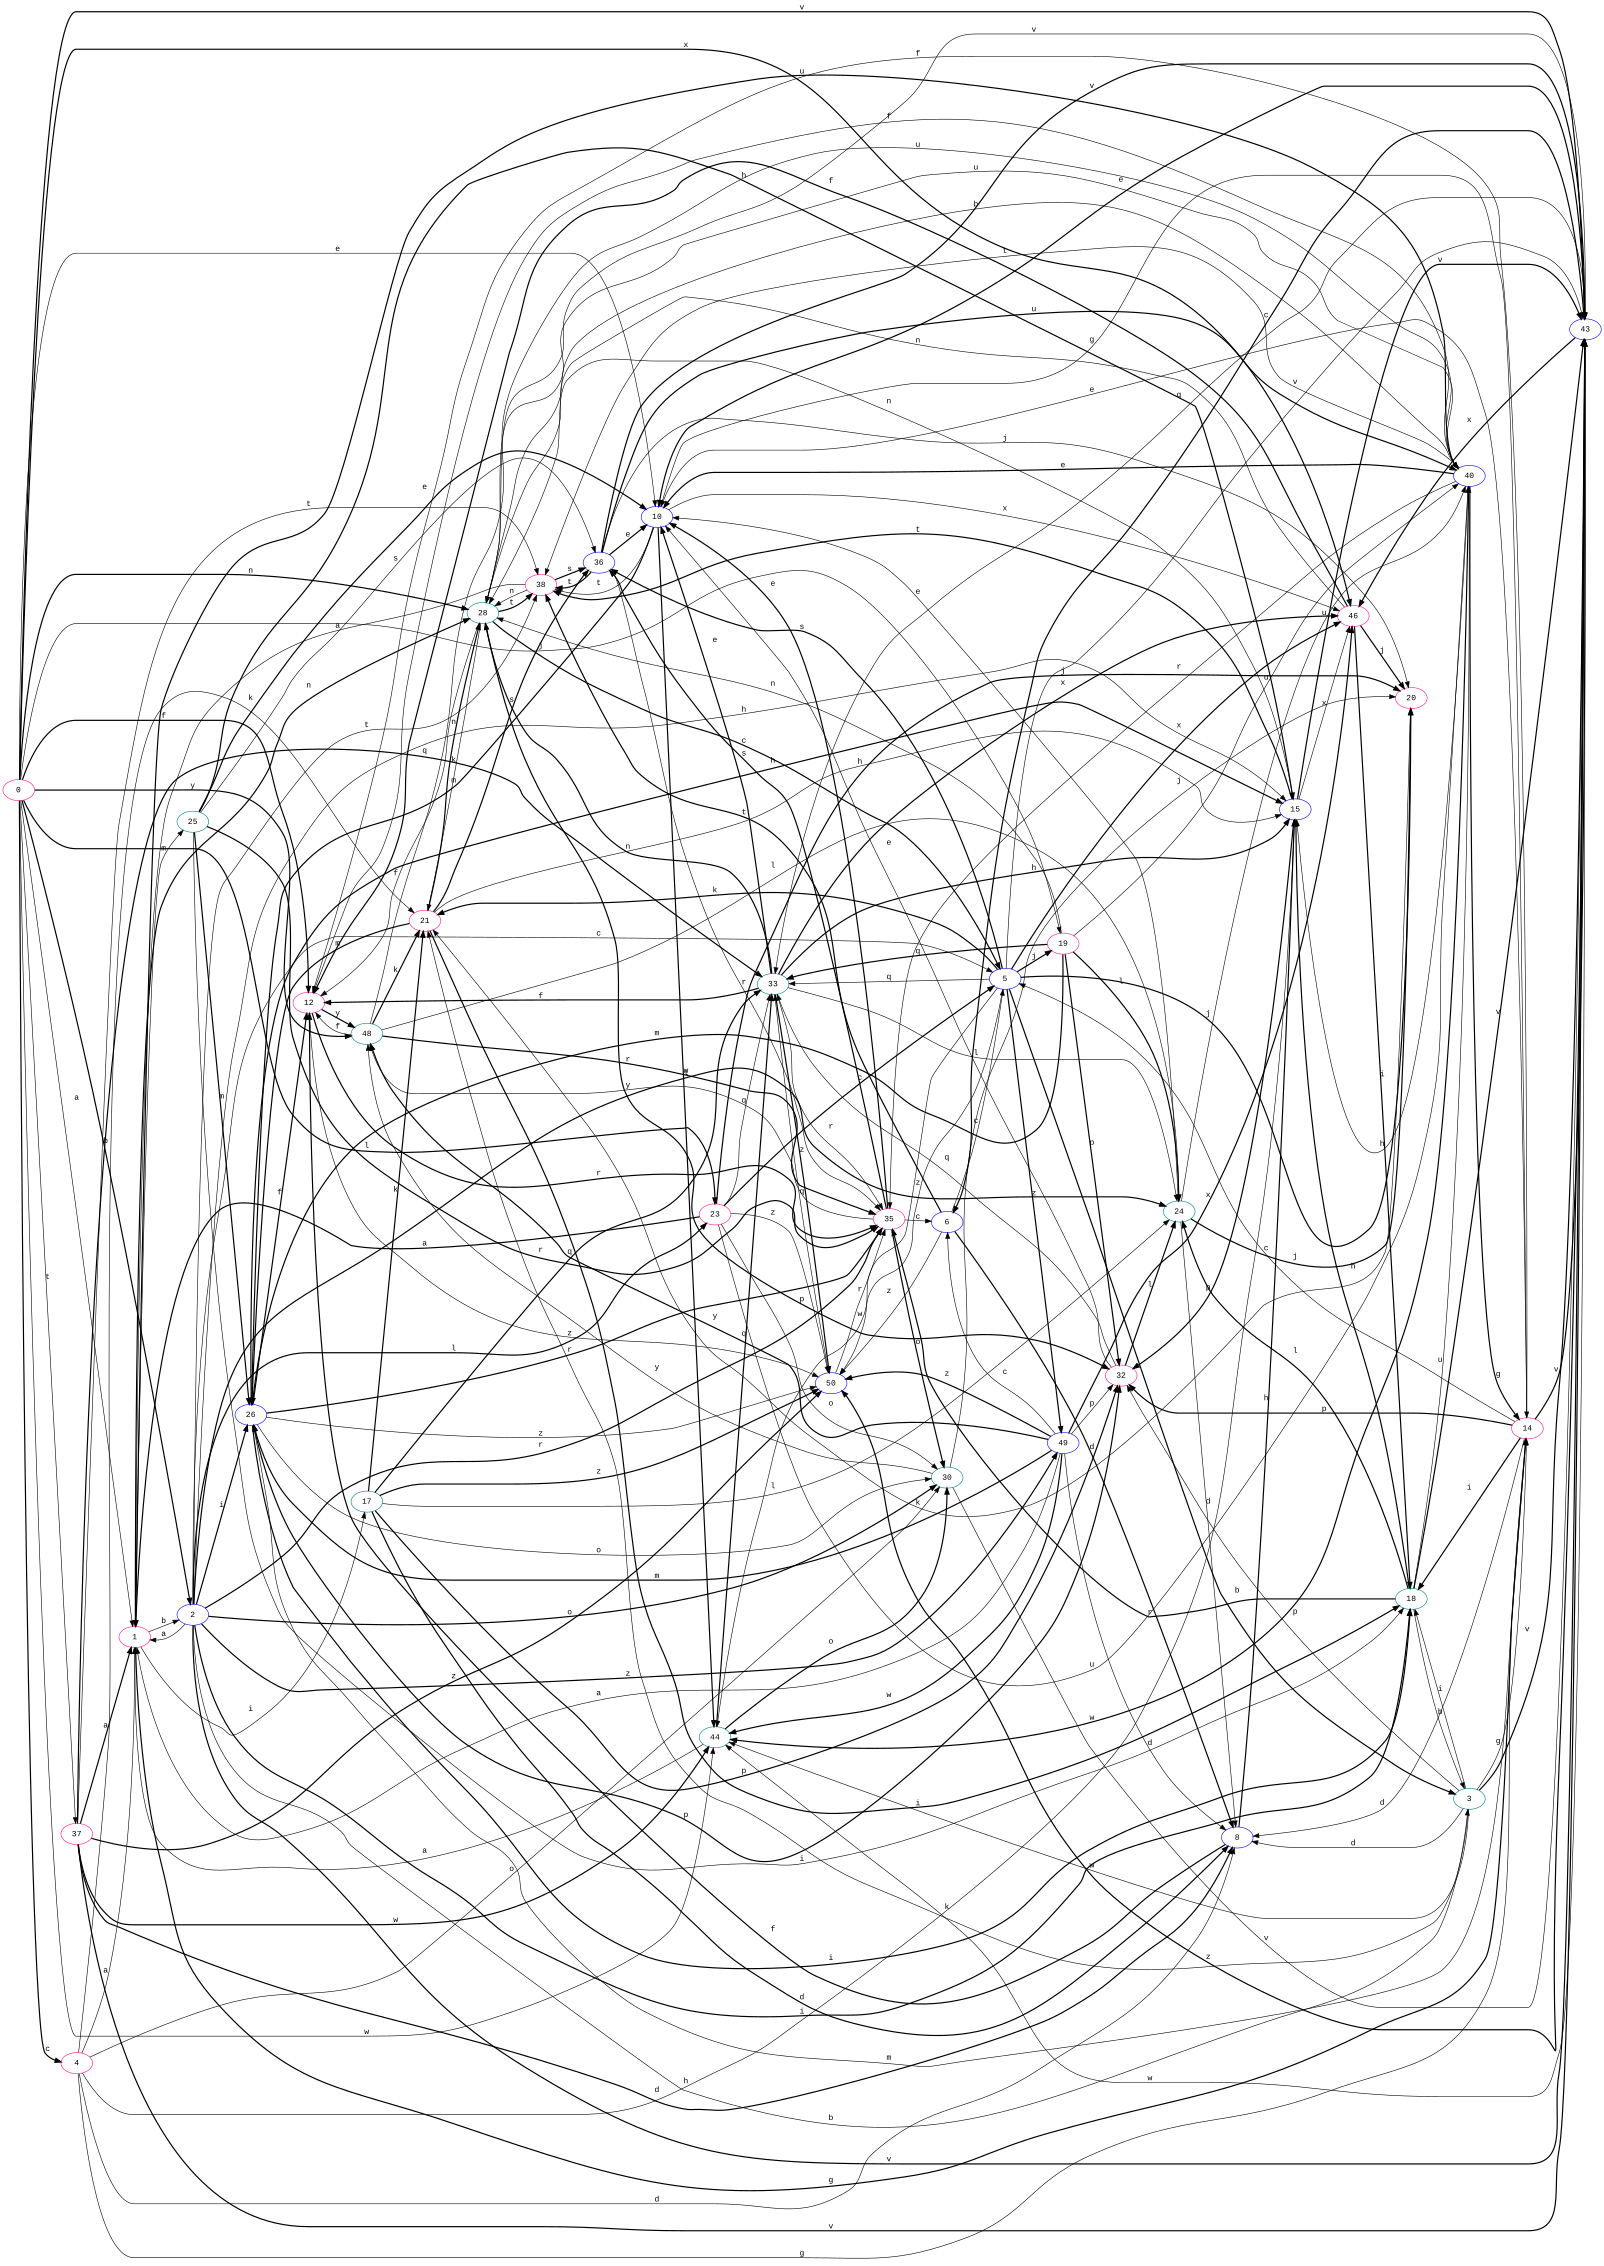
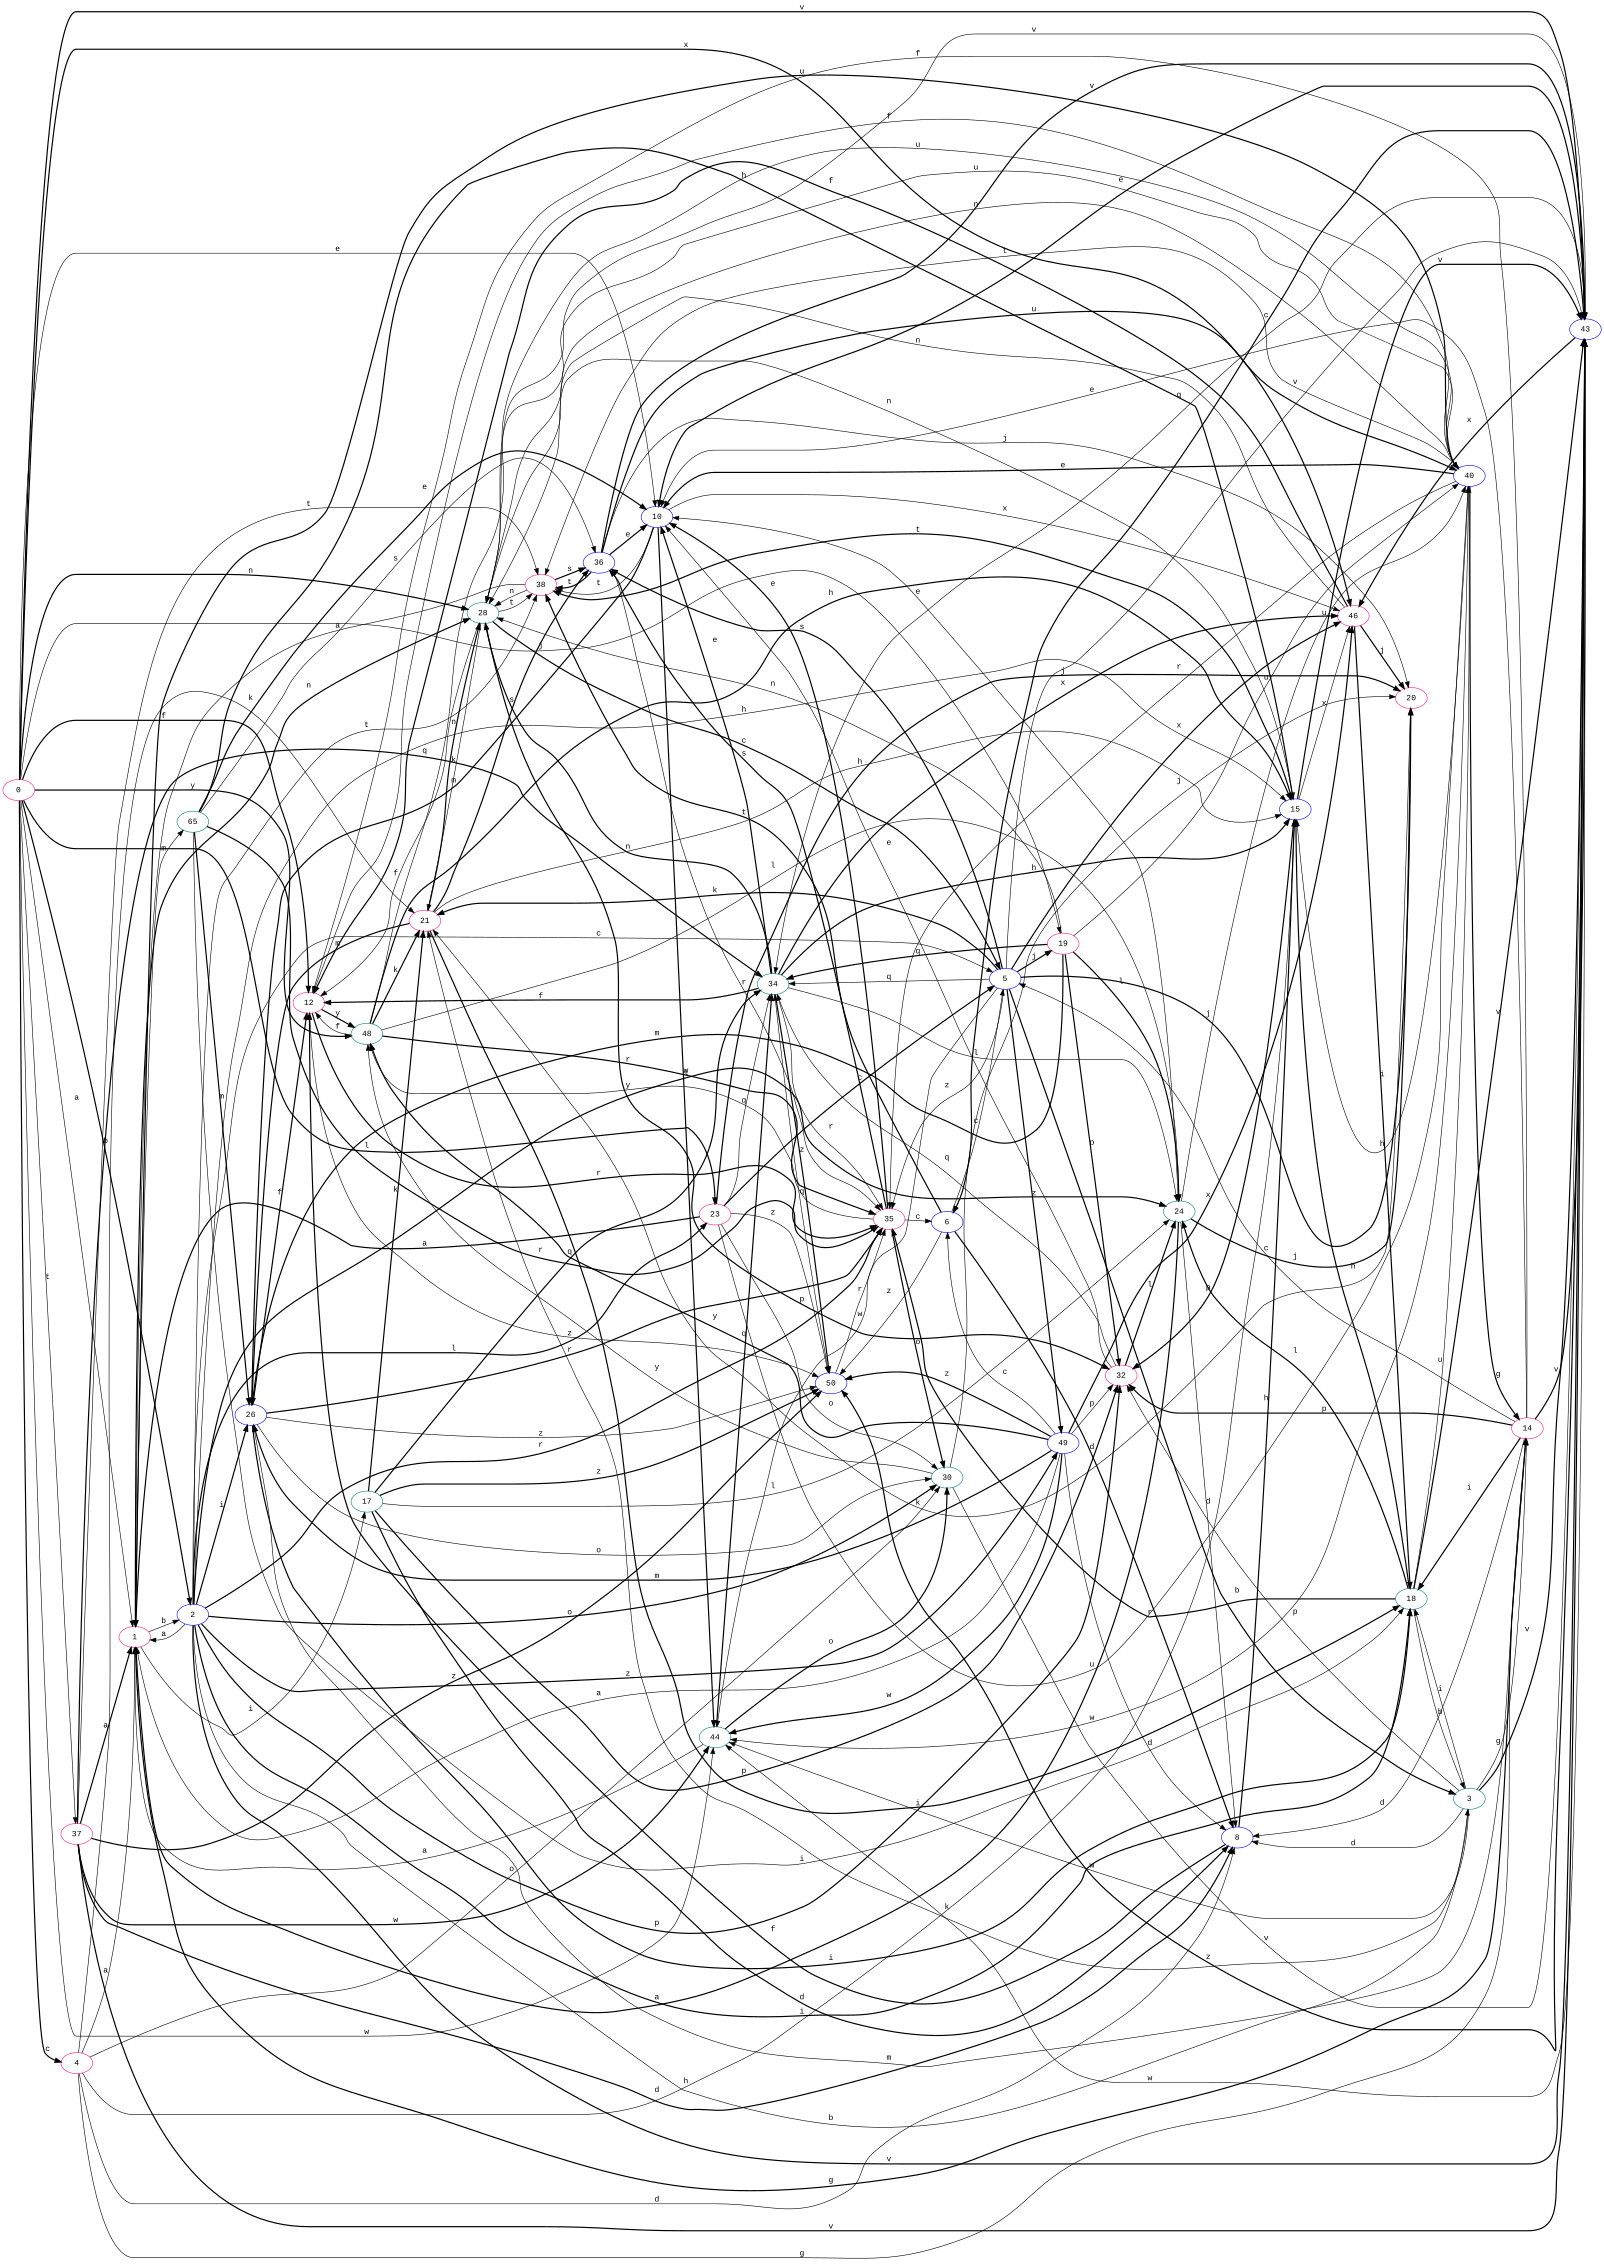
  strict digraph {
    fontname="Liberation Mono"
    rankdir=LR
    node [color=deeppink fontname="Liberation Mono"]
    edge [fontname="Liberation Mono" style=bold]
    0
    1
    2 [color=blue]
    4
    10 [color=blue]
    12
    19
    23
    28 [color=teal]
    37
    43 [color=blue]
    44 [color=teal]
    46
    48 [color=teal]
    14
    17 [color=teal]
-   25 [color=teal]
+   25 [color=teal label=65]
    40 [color=blue]
    3 [color=teal]
    5 [color=blue]
    15 [color=blue]
    18 [color=teal]
    24 [color=teal]
    30 [color=teal]
    32
    35
    38
    49 [color=blue]
    26 [color=blue]
    8 [color=blue]
    21
    50 [color=blue]
-   33 [color=teal]
+   33 [color=teal label=34]
    20
    6 [color=blue]
    36 [color=blue]
    0 -> 1 [label=a style=solid]
    0 -> 2 [label=b]
    0 -> 4 [label=c]
    0 -> 10 [label=e style=solid]
    0 -> 12 [label=f]
    0 -> 19 [label=j style=solid]
    0 -> 23 [label=l]
    0 -> 28 [label=n]
    0 -> 37 [label=t style=solid]
    0 -> 43 [label=v]
    0 -> 44 [label=w style=solid]
    0 -> 46 [label=x]
    0 -> 48 [label=y]
    1 -> 2 [label=b style=solid]
    1 -> 28 [label=n]
    1 -> 14 [label=g]
    1 -> 17 [label=i style=solid]
    1 -> 25 [label=m style=solid]
    1 -> 40 [label=u]
    2 -> 1 [label=a style=solid]
    2 -> 23 [label=l]
    2 -> 43 [label=v]
    2 -> 3 [label=b style=solid]
    2 -> 5 [label=c style=solid]
    2 -> 15 [label=h style=solid]
    2 -> 18 [label=i]
    2 -> 24 [label=l]
    2 -> 30 [label=o]
-   26 -> 32 [label=p]
+   2 -> 32 [label=p]
    2 -> 35 [label=r]
    2 -> 38 [label=t style=solid]
    2 -> 49 [label=z]
    2 -> 26 [label=i]
    4 -> 1 [label=a style=solid]
    4 -> 14 [label=g style=solid]
    4 -> 15 [label=h style=solid]
    4 -> 30 [label=o style=solid]
    4 -> 8 [label=d style=solid]
    4 -> 21 [label=k style=solid]
    10 -> 44 [label=w]
    10 -> 46 [label=x style=solid]
-   10 -> 14 [label=g style=solid]
    10 -> 38 [label=t style=solid]
    10 -> 26 [label=m]
    12 -> 48 [label=y]
    12 -> 35 [label=r]
    12 -> 50 [label=z style=solid]
    19 -> 28 [label=n style=solid]
    19 -> 40 [label=u style=solid]
    19 -> 24 [label=l]
    19 -> 32 [label=p]
    19 -> 26 [label=m]
    19 -> 33 [label=q]
    23 -> 1 [label=a]
    23 -> 40 [label=u style=solid]
    23 -> 5 [label=c]
    23 -> 30 [label=o style=solid]
    23 -> 50 [label=z style=solid]
    23 -> 33 [label=q style=solid]
    23 -> 20 [label=j]
    28 -> 12 [label=f style=solid]
    28 -> 43 [label=v style=solid]
    28 -> 40 [label=u style=solid]
    28 -> 5 [label=c]
    28 -> 32 [label=p]
-   28 -> 38 [label=t]
+   28 -> 38 [label=t style=solid]
    28 -> 21 [label=k style=solid]
    37 -> 1 [label=a]
    37 -> 43 [label=v]
    37 -> 44 [label=w]
    37 -> 38 [label=t style=solid]
    37 -> 8 [label=d]
    37 -> 50 [label=z]
    37 -> 33 [label=q]
    43 -> 10 [label=e]
    43 -> 44 [label=w style=solid]
    43 -> 46 [label=x]
    43 -> 50 [label=z]
    43 -> 33 [label=q style=solid]
    43 -> 6 [label=c]
    44 -> 1 [label=a style=solid]
    44 -> 30 [label=o]
    44 -> 33 [label=q]
    46 -> 12 [label=f]
    46 -> 28 [label=n style=solid]
    46 -> 18 [label=i]
    46 -> 20 [label=j]
    48 -> 12 [label=f style=solid]
    48 -> 40 [label=u style=solid]
-   26 -> 15 [label=h]
+   48 -> 15 [label=h]
    48 -> 24 [label=l style=solid]
    48 -> 35 [label=r]
    48 -> 21 [label=k]
    14 -> 10 [label=e style=solid]
    14 -> 12 [label=f style=solid]
    14 -> 43 [label=v]
    14 -> 5 [label=c style=solid]
    14 -> 18 [label=i]
    14 -> 32 [label=p]
    14 -> 26 [label=m style=solid]
    14 -> 8 [label=d style=solid]
    17 -> 24 [label=l style=solid]
    17 -> 32 [label=p]
    17 -> 8 [label=d]
    17 -> 21 [label=k]
    17 -> 50 [label=z]
    17 -> 33 [label=q]
    25 -> 10 [label=e]
    25 -> 15 [label=h]
    25 -> 18 [label=i style=solid]
    25 -> 35 [label=r]
    25 -> 26 [label=m]
    25 -> 36 [label=s style=solid]
    40 -> 10 [label=e]
    40 -> 12 [label=f style=solid]
-   40 -> 28 [label=b style=solid]
-   40 -> 44 [label=w]
+   40 -> 28 [label=n style=solid]
+   40 -> 44 [label=w style=solid]
    40 -> 14 [label=g]
    40 -> 15 [label=h style=solid]
    40 -> 35 [label=r style=solid]
    40 -> 38 [label=t style=solid]
    3 -> 43 [label=v]
    3 -> 44 [label=w style=solid]
    3 -> 14 [label=g style=solid]
    3 -> 18 [label=i style=solid]
    3 -> 32 [label=p style=solid]
    3 -> 8 [label=d style=solid]
    3 -> 21 [label=k style=solid]
    5 -> 19 [label=j]
    5 -> 43 [label=v style=solid]
    5 -> 44 [label=w style=solid]
    5 -> 46 [label=x]
    5 -> 3 [label=b]
    5 -> 49 [label=z]
    5 -> 21 [label=k]
-   5 -> 50 [label=z style=solid]
+   5 -> 35 [label=z style=solid]
    5 -> 33 [label=q style=solid]
    5 -> 20 [label=j]
    5 -> 36 [label=s]
    15 -> 28 [label=n style=solid]
    15 -> 43 [label=v]
    15 -> 46 [label=x style=solid]
    15 -> 32 [label=p]
    15 -> 38 [label=t]
    18 -> 43 [label=v]
    18 -> 40 [label=u style=solid]
    18 -> 3 [label=b style=solid]
    18 -> 15 [label=h]
    18 -> 24 [label=l]
    18 -> 35 [label=r]
+   24 -> 1 [label=a]
    24 -> 10 [label=e style=solid]
    24 -> 40 [label=u style=solid]
    24 -> 8 [label=d style=solid]
    24 -> 20 [label=j]
    30 -> 43 [label=v style=solid]
    30 -> 48 [label=y style=solid]
    30 -> 20 [label=j style=solid]
    32 -> 10 [label=e style=solid]
    32 -> 24 [label=l]
    32 -> 33 [label=q style=solid]
    35 -> 10 [label=e]
    35 -> 48 [label=y style=solid]
    35 -> 30 [label=o]
    35 -> 6 [label=c style=solid]
    35 -> 36 [label=s]
    38 -> 1 [label=a style=solid]
    38 -> 28 [label=n style=solid]
    38 -> 36 [label=s]
    49 -> 1 [label=a style=solid]
    49 -> 44 [label=w]
    49 -> 46 [label=x]
    49 -> 48 [label=y]
    49 -> 32 [label=p style=solid]
    49 -> 26 [label=m]
    49 -> 8 [label=d style=solid]
    49 -> 50 [label=z]
    49 -> 6 [label=c style=solid]
    26 -> 12 [label=f]
    26 -> 18 [label=i]
    26 -> 30 [label=o style=solid]
    26 -> 35 [label=r]
    26 -> 50 [label=z style=solid]
    8 -> 12 [label=f]
    8 -> 15 [label=h]
    21 -> 28 [label=n]
    21 -> 15 [label=h style=solid]
    21 -> 18 [label=i]
    21 -> 26 [label=m]
    21 -> 36 [label=s]
    50 -> 35 [label=r style=solid]
    50 -> 33 [label=q style=solid]
    33 -> 10 [label=e]
    33 -> 12 [label=f]
    33 -> 28 [label=n]
    33 -> 46 [label=x]
    33 -> 15 [label=h]
    33 -> 24 [label=l style=solid]
    33 -> 35 [label=r style=solid]
    33 -> 50 [label=z]
    20 -> 21 [label=k style=solid]
    6 -> 5 [label=c style=solid]
    6 -> 38 [label=t]
    6 -> 8 [label=d]
    6 -> 50 [label=z style=solid]
    36 -> 10 [label=e]
    36 -> 43 [label=v]
    36 -> 40 [label=u]
    36 -> 35 [label=r style=solid]
    36 -> 38 [label=t]
    36 -> 20 [label=j style=solid]
  }
